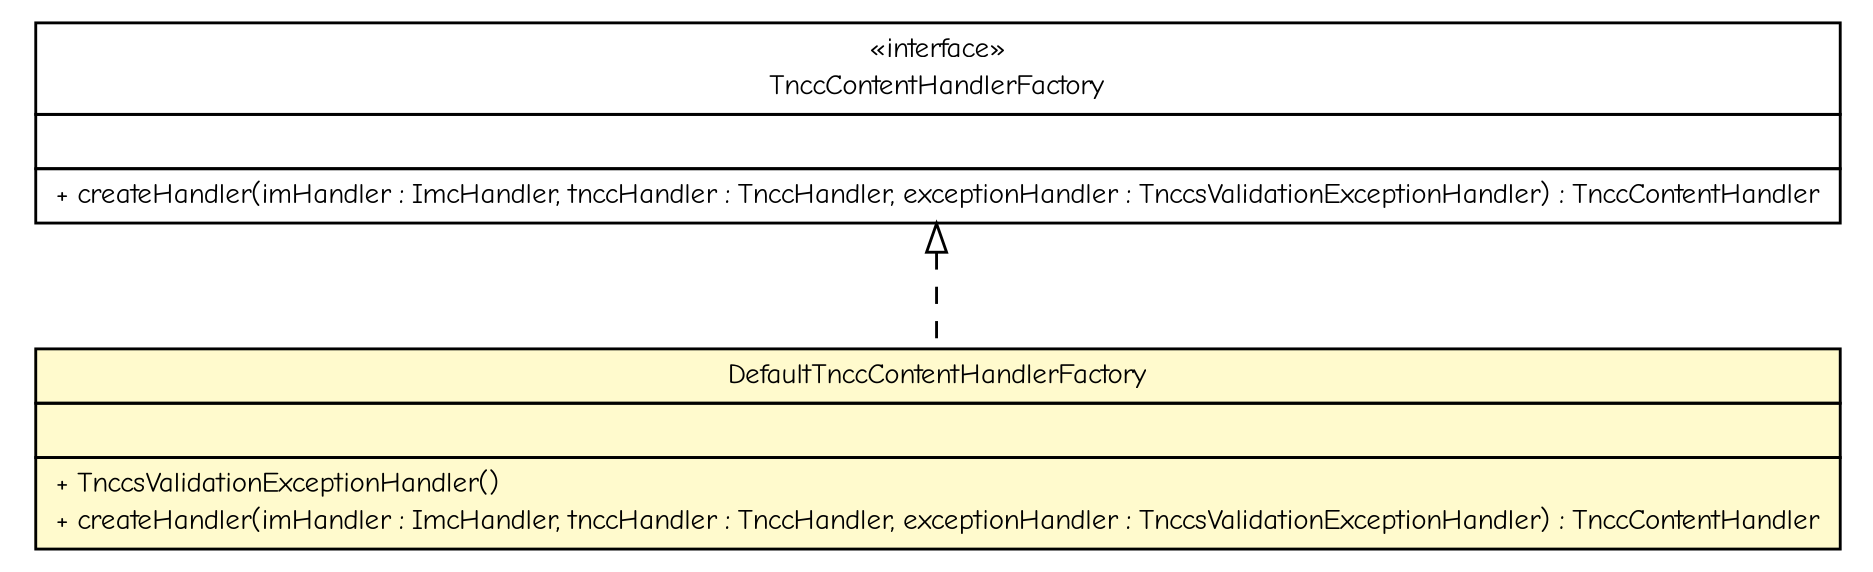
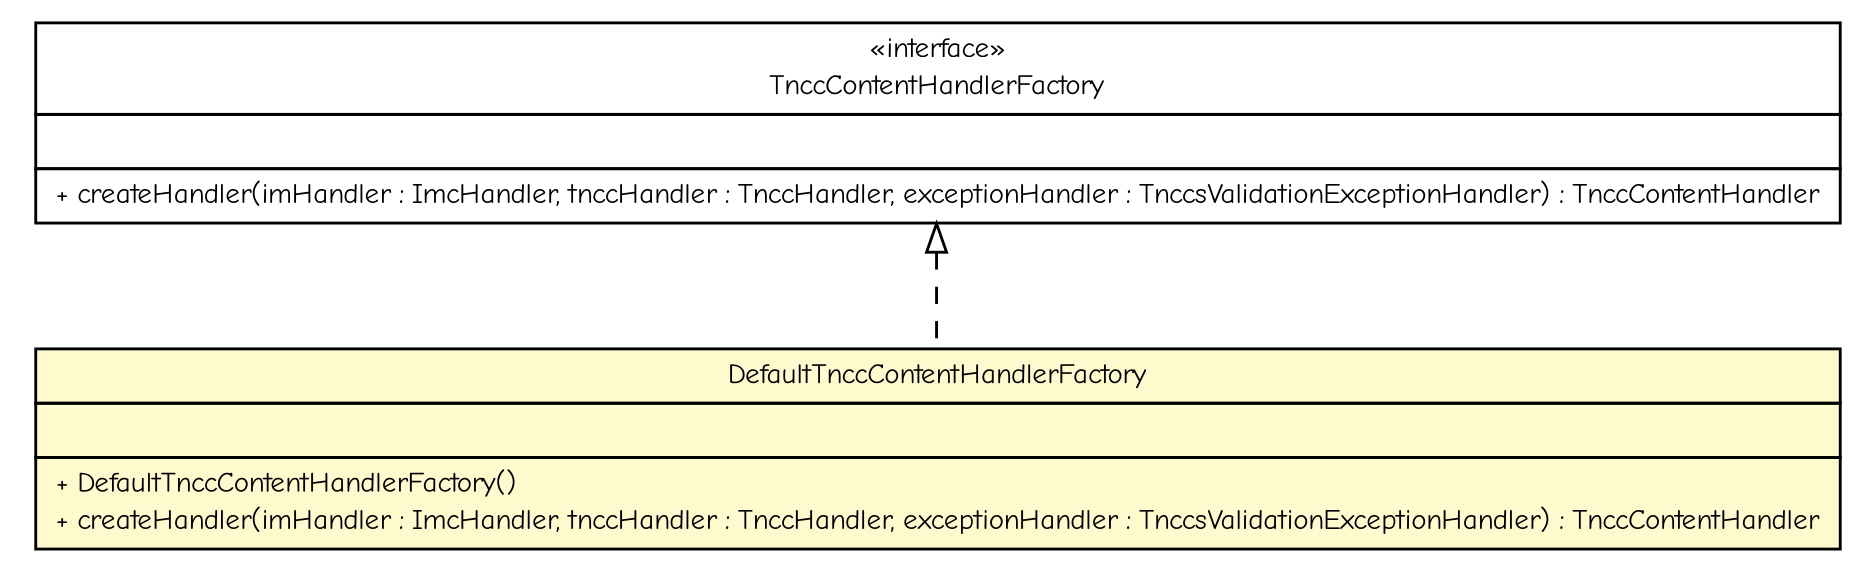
  digraph {
    nodesep=0.25
    ranksep=0.5
    fontname="Comic Neue"
    node [fontcolor=black fontname="Comic Neue" fontsize=10.0 shape=plaintext]
    n1 [label=<<table title="de.hsbremen.tc.tnc.tnccs.message.handler.TnccContentHandlerFactory" border="0" cellborder="1" cellspacing="0" cellpadding="2" port="p" href="../TnccContentHandlerFactory.html"> 		<tr><td><table border="0" cellspacing="0" cellpadding="1"> <tr><td align="center" balign="center"> &#171;interface&#187; </td></tr> <tr><td align="center" balign="center"> TnccContentHandlerFactory </td></tr> 		</table></td></tr> 		<tr><td><table border="0" cellspacing="0" cellpadding="1"> <tr><td align="left" balign="left">  </td></tr> 		</table></td></tr> 		<tr><td><table border="0" cellspacing="0" cellpadding="1"> <tr><td align="left" balign="left"> + createHandler(imHandler : ImcHandler, tnccHandler : TnccHandler, exceptionHandler : TnccsValidationExceptionHandler) : TnccContentHandler </td></tr> 		</table></td></tr> 		</table>>]
-   n2 [label=<<table title="de.hsbremen.tc.tnc.tnccs.message.handler.simple.DefaultTnccContentHandlerFactory" border="0" cellborder="1" cellspacing="0" cellpadding="2" port="p" bgcolor="lemonChiffon" href="./DefaultTnccContentHandlerFactory.html"> 		<tr><td><table border="0" cellspacing="0" cellpadding="1"> <tr><td align="center" balign="center"> DefaultTnccContentHandlerFactory </td></tr> 		</table></td></tr> 		<tr><td><table border="0" cellspacing="0" cellpadding="1"> <tr><td align="left" balign="left">  </td></tr> 		</table></td></tr> 		<tr><td><table border="0" cellspacing="0" cellpadding="1"> <tr><td align="left" balign="left"> + TnccsValidationExceptionHandler() </td></tr> <tr><td align="left" balign="left"> + createHandler(imHandler : ImcHandler, tnccHandler : TnccHandler, exceptionHandler : TnccsValidationExceptionHandler) : TnccContentHandler </td></tr> 		</table></td></tr> 		</table>>]
+   n2 [label=<<table title="de.hsbremen.tc.tnc.tnccs.message.handler.simple.DefaultTnccContentHandlerFactory" border="0" cellborder="1" cellspacing="0" cellpadding="2" port="p" bgcolor="lemonChiffon" href="./DefaultTnccContentHandlerFactory.html"> 		<tr><td><table border="0" cellspacing="0" cellpadding="1"> <tr><td align="center" balign="center"> DefaultTnccContentHandlerFactory </td></tr> 		</table></td></tr> 		<tr><td><table border="0" cellspacing="0" cellpadding="1"> <tr><td align="left" balign="left">  </td></tr> 		</table></td></tr> 		<tr><td><table border="0" cellspacing="0" cellpadding="1"> <tr><td align="left" balign="left"> + DefaultTnccContentHandlerFactory() </td></tr> <tr><td align="left" balign="left"> + createHandler(imHandler : ImcHandler, tnccHandler : TnccHandler, exceptionHandler : TnccsValidationExceptionHandler) : TnccContentHandler </td></tr> 		</table></td></tr> 		</table>>]
    n1 -> n2 [arrowtail=empty dir=back fontname="Comic Neue" fontsize=10 headport=p labelfontname=Helvetica labelfontsize=10 style=dashed tailport=p]
  }
